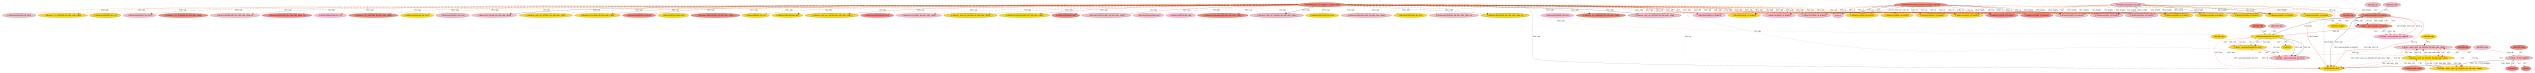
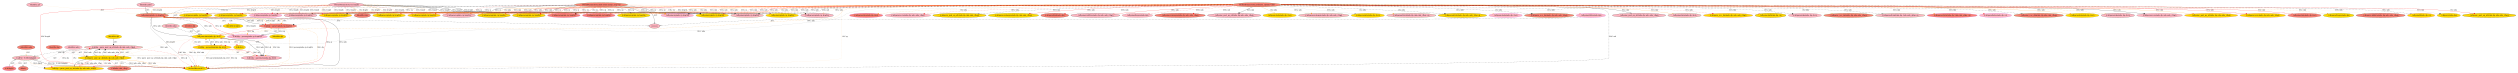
  digraph {
    fontname="Playfair Display"
    node [color=black fillcolor=gold fontname="Playfair Display" style=filled]
    edge [arrowhead=onormal color=black fontname="Playfair Display" style=dotted]
    n1 [color=darkgreen fillcolor=lightpink label="(Call,ND_TCHECK(dp[0]))"]
    n2 [color=purple fillcolor=salmon label="(Call,dp[0])"]
    n3 [fillcolor=salmon label="(Block,)"]
    n4 [color=darkgreen label="(MethodReturn,RET)"]
    n5 [color=darkgreen fillcolor=lightpink label="(Call,dp = parse_post_op_attr(ndo, dp, ndo->ndo_vflag))"]
    n6 [color=gray40 label="(Call,parse_post_op_attr(ndo, dp, ndo->ndo_vflag))"]
    n7 [color=purple label="(Call,!(dp = parse_post_op_attr(ndo, dp, ndo->ndo_vflag)))"]
    n8 [color=darkgreen fillcolor=salmon label="(Call,ndo->ndo_vflag)"]
    n9 [color=gray40 label="(Call,parsestatus(ndo, dp, &er))"]
    n10 [color=purple label="(Call,dp = parsestatus(ndo, dp, &er))"]
    n11 [color=gray40 label="(Call,&er)"]
    n12 [fillcolor=lightpink label="(Call,!(dp = parsestatus(ndo, dp, &er)))"]
    n13 [color=darkgreen fillcolor=salmon label="(Call,parserep(ndo, rp, length))"]
    n14 [color=gray40 fillcolor=salmon label="(Call,dp = parserep(ndo, rp, length))"]
    n15 [color=gray40 label="(Identifier,length)"]
    n16 [color=purple fillcolor=lightpink label="(Call,!(dp = parserep(ndo, rp, length)))"]
    n17 [color=darkgreen fillcolor=salmon label="(MethodParameterIn,netdissect_options *ndo)"]
    n18 [fillcolor=lightpink label="(Call,parse_post_op_attr(ndo, dp, ndo->ndo_vflag))"]
    n19 [color=darkgreen fillcolor=lightpink label="(Call,parsestatus(ndo, dp, &er))"]
    n20 [color=gray40 label="(Call,parserep(ndo, rp, length))"]
    n21 [label="(Call,parserep(ndo, rp, length))"]
    n22 [color=purple label="(Call,parse_wcc_data(ndo, dp, ndo->ndo_vflag))"]
    n23 [label="(Call,parsestatfs(ndo, dp, v3))"]
    n24 [color=gray40 fillcolor=lightpink label="(Call,parsestatus(ndo, dp, &er))"]
    n25 [color=gray40 label="(Call,parserep(ndo, rp, length))"]
    n26 [color=darkgreen fillcolor=salmon label="(Call,parse_wcc_data(ndo, dp, ndo->ndo_vflag))"]
    n27 [color=darkgreen fillcolor=lightpink label="(Call,parseattrstat(ndo, dp, !ndo->ndo_qflag, 0))"]
    n28 [color=purple fillcolor=salmon label="(Call,parseattrstat(ndo, dp, !ndo->ndo_qflag, v3))"]
    n29 [color=purple fillcolor=lightpink label="(Call,parselinkres(ndo, dp, v3))"]
    n30 [color=darkgreen fillcolor=salmon label="(Call,parse_wcc_data(ndo, dp, ndo->ndo_vflag))"]
    n31 [color=gray40 label="(Call,parsestatus(ndo, dp, &er))"]
    n32 [fillcolor=lightpink label="(Call,parsestatus(ndo, dp, &er))"]
    n33 [color=gray40 fillcolor=lightpink label="(Call,parsewccres(ndo, dp, ndo->ndo_vflag))"]
    n34 [color=purple label="(Call,parserep(ndo, rp, length))"]
    n35 [color=purple label="(Call,parse_post_op_attr(ndo, dp, ndo->ndo_vflag))"]
    n36 [color=gray40 label="(Call,parserep(ndo, rp, length))"]
    n37 [color=purple label="(Call,parsewccres(ndo, dp, ndo->ndo_vflag))"]
    n38 [color=gray40 fillcolor=salmon label="(Call,parsestatus(ndo, dp, &er))"]
    n39 [color=darkgreen label="(Call,parsediropres(ndo, dp))"]
    n40 [fillcolor=salmon label="(Call,parsev3rddirres(ndo, dp, ndo->ndo_vflag))"]
    n41 [color=purple label="(Call,parsefh(ndo, dp, v3))"]
    n42 [color=purple fillcolor=salmon label="(Call,parserep(ndo, rp, length))"]
-   n43 [color=gray40 label="(Call,parsepathconf(ndo, dp))"]
+   n43 [color=gray40 label="(Call,parsev(ndo, dp))"]
    n44 [label="(Call,parse_post_op_attr(ndo, dp, ndo->ndo_vflag))"]
    n45 [color=purple fillcolor=salmon label="(Call,parsestatus(ndo, dp, &er))"]
    n46 [color=gray40 label="(Call,parserep(ndo, rp, length))"]
    n47 [color=gray40 fillcolor=lightpink label="(Call,parsewccres(ndo, dp, ndo->ndo_vflag))"]
    n48 [label="(Call,parse_post_op_attr(ndo, dp, ndo->ndo_vflag))"]
    n49 [color=gray40 label="(Call,parserep(ndo, rp, length))"]
    n50 [color=purple fillcolor=lightpink label="(Call,parserep(ndo, rp, length))"]
    n51 [color=darkgreen label="(Call,parsecreateopres(ndo, dp, ndo->ndo_vflag))"]
    n52 [color=purple label="(Call,parserep(ndo, rp, length))"]
    n53 [fillcolor=salmon label="(Call,parsefsinfo(ndo, dp))"]
    n54 [fillcolor=lightpink label="(Call,parserep(ndo, rp, length))"]
    n55 [fillcolor=lightpink label="(Call,parsev3rddirres(ndo, dp, ndo->ndo_vflag))"]
    n56 [label="(Call,parserep(ndo, rp, length))"]
    n57 [color=gray40 fillcolor=lightpink label="(Call,parsediropres(ndo, dp))"]
    n58 [color=purple fillcolor=salmon label="(Call,parserep(ndo, rp, length))"]
    n59 [color=purple fillcolor=lightpink label="(Call,parserddires(ndo, dp))"]
    n60 [fillcolor=salmon label="(Call,parsecreateopres(ndo, dp, ndo->ndo_vflag))"]
    n61 [fillcolor=lightpink label="(Call,parse_post_op_attr(ndo, dp, ndo->ndo_vflag))"]
    n62 [color=gray40 label="(Call,parsestatus(ndo, dp, &er))"]
    n63 [color=darkgreen label="(Call,parserep(ndo, rp, length))"]
    n64 [color=purple fillcolor=lightpink label="(Call,parserep(ndo, rp, length))"]
    n65 [color=darkgreen fillcolor=lightpink label="(Call,parsecreateopres(ndo, dp, ndo->ndo_vflag))"]
    n66 [color=gray40 label="(Call,parsestatus(ndo, dp, &er))"]
    n67 [color=darkgreen fillcolor=lightpink label="(Call,parserep(ndo, rp, length))"]
    n68 [color=darkgreen fillcolor=lightpink label="(Call,parseattrstat(ndo, dp, ndo->ndo_vflag, v3))"]
    n69 [fillcolor=lightpink label="(Call,parserep(ndo, rp, length))"]
    n70 [label="(Call,parseattrstat(ndo, dp, ndo->ndo_vflag, 0))"]
    n71 [color=purple fillcolor=lightpink label="(Call,parsestatus(ndo, dp, &er))"]
    n72 [fillcolor=lightpink label="(Call,parserep(ndo, rp, length))"]
    n73 [color=darkgreen fillcolor=salmon label="(Call,parse_wcc_data(ndo, dp, ndo->ndo_vflag))"]
    1000100 [fillcolor=lightpink]
    n75 [color=darkgreen fillcolor=salmon label="(MethodParameterIn,const struct sunrpc_msg *rp)"]
    n76 [fillcolor=lightpink label="(MethodParameterIn,wcc length)"]
    n77 [fillcolor=salmon label="(Identifier,ndo)"]
    n78 [color=darkgreen fillcolor=lightpink label="(Identifier,ndo)"]
    n79 [color=gray40 label="(Identifier,dp)"]
    n80 [color=darkgreen fillcolor=salmon label="(Identifier,dp)"]
    n81 [color=gray40 label="(Identifier,dp)"]
    n82 [fillcolor=salmon label="(Identifier,dp)"]
    n83 [color=gray40 fillcolor=salmon label="(Identifier,dp)"]
    n84 [color=gray40 fillcolor=lightpink label="(Identifier,ndo)"]
    n85 [fillcolor=lightpink label="(Identifier,rp)"]
    n86 [fillcolor=lightpink label="(Identifier,ndo)"]
    n1 -> n2 [color=red label="CFG: " style=dashed]
    n1 -> n3 [label="AST: "]
    n1 -> n4 [label="DDG: ND_TCHECK(dp[0])" style=solid]
    n1 -> n4 [color=darkorange label="DDG: dp[0]" style=dashed]
    n2 -> n1 [label="AST: " style=solid]
    n5 -> n1 [label="DDG: dp" style=dashed]
    n5 -> n4 [color=darkorange label="DDG: parse_post_op_attr(ndo, dp, ndo->ndo_vflag)"]
    n5 -> n4 [arrowhead=dot color=red label="DDG: dp" style=dashed]
    n5 -> n6 [arrowhead=dot color=red label="CFG: " style=solid]
    n5 -> n7 [arrowhead=dot label="AST: "]
    n5 -> n7 [arrowhead=dot color=red label="DDG: dp"]
    n6 -> n4 [arrowhead=dot label="DDG: ndo->ndo_vflag" style=dashed]
    n6 -> n4 [arrowhead=dot color=darkorange label="DDG: ndo" style=solid]
    n6 -> n5 [arrowhead=dot color=darkorange label="AST: "]
    n6 -> n5 [color=red label="DDG: ndo" style=dashed]
    n6 -> n5 [arrowhead=dot label="DDG: dp" style=solid]
    n6 -> n5 [arrowhead=dot label="DDG: ndo->ndo_vflag" style=dashed]
    n6 -> n7 [arrowhead=dot color=red label="DDG: ndo" style=dashed]
    n6 -> n7 [label="DDG: dp" style=solid]
    n6 -> n7 [color=red label="DDG: ndo->ndo_vflag" style=solid]
    n6 -> n8 [color=darkorange label="CFG: " style=dashed]
    n7 -> n5 [arrowhead=dot color=red label="CFG: "]
    n8 -> n6 [arrowhead=dot color=red label="AST: " style=dashed]
    n9 -> n4 [color=red label="DDG: &er" style=dashed]
    n9 -> n4 [arrowhead=dot color=darkorange label="DDG: ndo"]
    n9 -> n6 [color=darkorange label="DDG: ndo"]
    n9 -> n10 [label="AST: " style=solid]
    n9 -> n10 [arrowhead=dot label="DDG: ndo" style=dashed]
    n9 -> n10 [color=red label="DDG: dp"]
    n9 -> n10 [color=red label="DDG: &er" style=dashed]
    n9 -> n11 [arrowhead=dot color=red label="CFG: "]
    n9 -> n12 [arrowhead=dot label="DDG: ndo" style=solid]
    n9 -> n12 [arrowhead=dot label="DDG: dp" style=solid]
    n9 -> n12 [arrowhead=dot color=darkorange label="DDG: &er"]
    n10 -> n4 [arrowhead=dot color=darkorange label="DDG: parsestatus(ndo, dp, &er)" style=dashed]
    n10 -> n4 [arrowhead=dot color=red label="DDG: dp"]
    n10 -> n6 [color=darkorange label="DDG: dp"]
    n10 -> n9 [arrowhead=dot color=darkorange label="CFG: " style=dashed]
    n10 -> n12 [color=darkorange label="AST: " style=dashed]
    n10 -> n12 [arrowhead=dot color=red label="DDG: dp" style=solid]
    n11 -> n9 [arrowhead=dot color=darkorange label="AST: " style=dashed]
    n12 -> n10 [arrowhead=dot color=darkorange label="CFG: "]
    n13 -> n4 [label="DDG: length" style=dashed]
    n13 -> n4 [arrowhead=dot color=red label="DDG: rp" style=solid]
    n13 -> n4 [arrowhead=dot label="DDG: ndo" style=solid]
    n13 -> n9 [label="DDG: ndo" style=solid]
    n13 -> n14 [arrowhead=dot color=darkorange label="AST: " style=solid]
    n13 -> n14 [label="DDG: ndo" style=solid]
    n13 -> n14 [arrowhead=dot color=red label="DDG: rp"]
    n13 -> n14 [color=darkorange label="DDG: length" style=solid]
    n13 -> n15 [arrowhead=dot color=darkorange label="CFG: "]
    n13 -> n16 [label="DDG: ndo" style=dashed]
    n13 -> n16 [color=red label="DDG: rp" style=solid]
    n13 -> n16 [arrowhead=dot color=darkorange label="DDG: length"]
    n14 -> n4 [arrowhead=dot color=darkorange label="DDG: parserep(ndo, rp, length)" style=dashed]
    n14 -> n4 [color=darkorange label="DDG: dp" style=dashed]
    n14 -> n9 [color=red label="DDG: dp" style=solid]
    n14 -> n13 [arrowhead=dot color=darkorange label="CFG: "]
    n14 -> n16 [label="AST: "]
    n14 -> n16 [label="DDG: dp" style=solid]
    n15 -> n13 [arrowhead=dot color=red label="AST: "]
    n16 -> n14 [color=darkorange label="CFG: "]
    n17 -> n4 [label="DDG: ndo" style=dashed]
    n17 -> n6 [label="DDG: ndo"]
    n17 -> n9 [arrowhead=dot color=darkorange label="DDG: ndo" style=dashed]
    n17 -> n13 [color=darkorange label="DDG: ndo" style=solid]
    n17 -> n18 [label="DDG: ndo" style=solid]
    n17 -> n19 [color=darkorange label="DDG: ndo" style=solid]
    n17 -> n20 [color=darkorange label="DDG: ndo"]
    n17 -> n21 [arrowhead=dot color=red label="DDG: ndo" style=dashed]
    n17 -> n22 [arrowhead=dot color=red label="DDG: ndo" style=dashed]
    n17 -> n23 [color=red label="DDG: ndo"]
    n17 -> n24 [arrowhead=dot label="DDG: ndo" style=dashed]
    n17 -> n25 [label="DDG: ndo" style=dashed]
    n17 -> n26 [color=darkorange label="DDG: ndo"]
    n17 -> n27 [label="DDG: ndo" style=dashed]
    n17 -> n28 [arrowhead=dot color=darkorange label="DDG: ndo"]
    n17 -> n29 [arrowhead=dot color=red label="DDG: ndo"]
    n17 -> n30 [label="DDG: ndo" style=dashed]
    n17 -> n31 [arrowhead=dot color=darkorange label="DDG: ndo" style=solid]
    n17 -> n32 [color=darkorange label="DDG: ndo" style=dashed]
    n17 -> n33 [arrowhead=dot label="DDG: ndo" style=solid]
    n17 -> n34 [color=darkorange label="DDG: ndo" style=solid]
    n17 -> n35 [arrowhead=dot color=darkorange label="DDG: ndo" style=solid]
    n17 -> n36 [color=red label="DDG: ndo"]
    n17 -> n37 [arrowhead=dot color=red label="DDG: ndo" style=solid]
    n17 -> n38 [color=red label="DDG: ndo" style=solid]
    n17 -> n39 [arrowhead=dot color=darkorange label="DDG: ndo" style=dashed]
    n17 -> n40 [color=darkorange label="DDG: ndo"]
    n17 -> n41 [label="DDG: ndo" style=dashed]
    n17 -> n42 [color=red label="DDG: ndo" style=solid]
    n17 -> n43 [arrowhead=dot label="DDG: ndo"]
    n17 -> n44 [arrowhead=dot color=red label="DDG: ndo" style=solid]
    n17 -> n45 [arrowhead=dot color=darkorange label="DDG: ndo" style=dashed]
    n17 -> n46 [arrowhead=dot color=red label="DDG: ndo" style=dashed]
    n17 -> n47 [arrowhead=dot color=red label="DDG: ndo" style=dashed]
    n17 -> n48 [label="DDG: ndo" style=dashed]
    n17 -> n49 [color=darkorange label="DDG: ndo" style=dashed]
    n17 -> n50 [color=red label="DDG: ndo" style=solid]
    n17 -> n51 [arrowhead=dot color=red label="DDG: ndo" style=solid]
    n17 -> n52 [arrowhead=dot color=red label="DDG: ndo"]
    n17 -> n53 [arrowhead=dot color=red label="DDG: ndo"]
    n17 -> n54 [color=darkorange label="DDG: ndo" style=solid]
    n17 -> n55 [color=red label="DDG: ndo" style=solid]
    n17 -> n56 [arrowhead=dot color=darkorange label="DDG: ndo"]
    n17 -> n57 [color=red label="DDG: ndo" style=dashed]
    n17 -> n58 [arrowhead=dot color=red label="DDG: ndo" style=dashed]
    n17 -> n59 [color=red label="DDG: ndo"]
    n17 -> n60 [arrowhead=dot color=red label="DDG: ndo"]
    n17 -> n61 [arrowhead=dot label="DDG: ndo" style=solid]
    n17 -> n62 [color=darkorange label="DDG: ndo" style=solid]
    n17 -> n63 [color=darkorange label="DDG: ndo" style=solid]
    n17 -> n64 [arrowhead=dot label="DDG: ndo" style=dashed]
    n17 -> n65 [arrowhead=dot color=darkorange label="DDG: ndo"]
    n17 -> n66 [label="DDG: ndo"]
    n17 -> n67 [arrowhead=dot label="DDG: ndo" style=dashed]
    n17 -> n68 [arrowhead=dot color=darkorange label="DDG: ndo"]
    n17 -> n69 [color=darkorange label="DDG: ndo"]
    n17 -> n70 [arrowhead=dot label="DDG: ndo" style=dashed]
    n17 -> n71 [color=darkorange label="DDG: ndo"]
    n17 -> n72 [color=red label="DDG: ndo" style=solid]
    n17 -> n73 [arrowhead=dot label="DDG: ndo" style=dashed]
-   n17 -> 1000100 [label="AST: " style=dashed]
+   n59 -> 1000100 [label="AST: " style=dashed]
    n75 -> n4 [color=darkorange label="DDG: rp"]
    n75 -> n13 [label="DDG: rp" style=dashed]
    n75 -> n20 [arrowhead=dot color=red label="DDG: rp" style=dashed]
    n75 -> n21 [arrowhead=dot color=red label="DDG: rp" style=solid]
    n75 -> n25 [color=red label="DDG: rp"]
    n75 -> n34 [arrowhead=dot label="DDG: rp" style=solid]
    n75 -> n36 [color=red label="DDG: rp" style=solid]
    n75 -> n42 [color=red label="DDG: rp"]
    n75 -> n46 [arrowhead=dot label="DDG: rp" style=solid]
    n75 -> n49 [arrowhead=dot label="DDG: rp" style=dashed]
    n75 -> n50 [label="DDG: rp"]
    n75 -> n52 [arrowhead=dot color=darkorange label="DDG: rp" style=dashed]
    n75 -> n54 [color=red label="DDG: rp" style=dashed]
    n75 -> n56 [color=red label="DDG: rp" style=solid]
    n75 -> n58 [arrowhead=dot label="DDG: rp"]
    n75 -> n63 [label="DDG: rp" style=dashed]
    n75 -> n64 [arrowhead=dot color=darkorange label="DDG: rp" style=solid]
    n75 -> n67 [label="DDG: rp"]
    n75 -> n69 [color=darkorange label="DDG: rp"]
    n75 -> n72 [label="DDG: rp" style=solid]
    n75 -> 1000100 [label="AST: " style=solid]
    n76 -> n4 [arrowhead=dot color=red label="DDG: length" style=solid]
    n76 -> n13 [color=darkorange label="DDG: length" style=solid]
    n76 -> n20 [arrowhead=dot color=darkorange label="DDG: length" style=dashed]
    n76 -> n21 [arrowhead=dot color=darkorange label="DDG: length"]
    n76 -> n25 [label="DDG: length" style=solid]
    n76 -> n34 [arrowhead=dot color=red label="DDG: length"]
    n76 -> n36 [arrowhead=dot color=darkorange label="DDG: length" style=solid]
    n76 -> n42 [color=red label="DDG: length" style=dashed]
    n76 -> n46 [label="DDG: length" style=solid]
    n76 -> n49 [arrowhead=dot color=red label="DDG: length"]
    n76 -> n50 [arrowhead=dot color=red label="DDG: length"]
    n76 -> n52 [color=red label="DDG: length"]
    n76 -> n54 [color=red label="DDG: length" style=dashed]
    n76 -> n56 [arrowhead=dot color=darkorange label="DDG: length" style=solid]
    n76 -> n58 [color=darkorange label="DDG: length" style=solid]
    n76 -> n63 [color=darkorange label="DDG: length" style=dashed]
    n76 -> n64 [arrowhead=dot color=darkorange label="DDG: length" style=dashed]
    n76 -> n67 [label="DDG: length" style=solid]
    n76 -> n69 [arrowhead=dot label="DDG: length"]
    n76 -> n72 [color=red label="DDG: length" style=dashed]
    n76 -> 1000100 [label="AST: " style=dashed]
    n77 -> n1 [color=darkorange label="CFG: "]
    n78 -> n9 [label="AST: " style=dashed]
    n79 -> n10 [arrowhead=dot color=red label="AST: "]
    n80 -> n9 [label="AST: " style=solid]
    n81 -> n5 [arrowhead=dot label="AST: " style=solid]
    n82 -> n14 [arrowhead=dot label="AST: "]
    n83 -> n6 [arrowhead=dot label="AST: "]
    n84 -> n6 [color=darkorange label="AST: "]
    n85 -> n13 [color=darkorange label="AST: "]
    n86 -> n13 [label="AST: " style=solid]
  }
